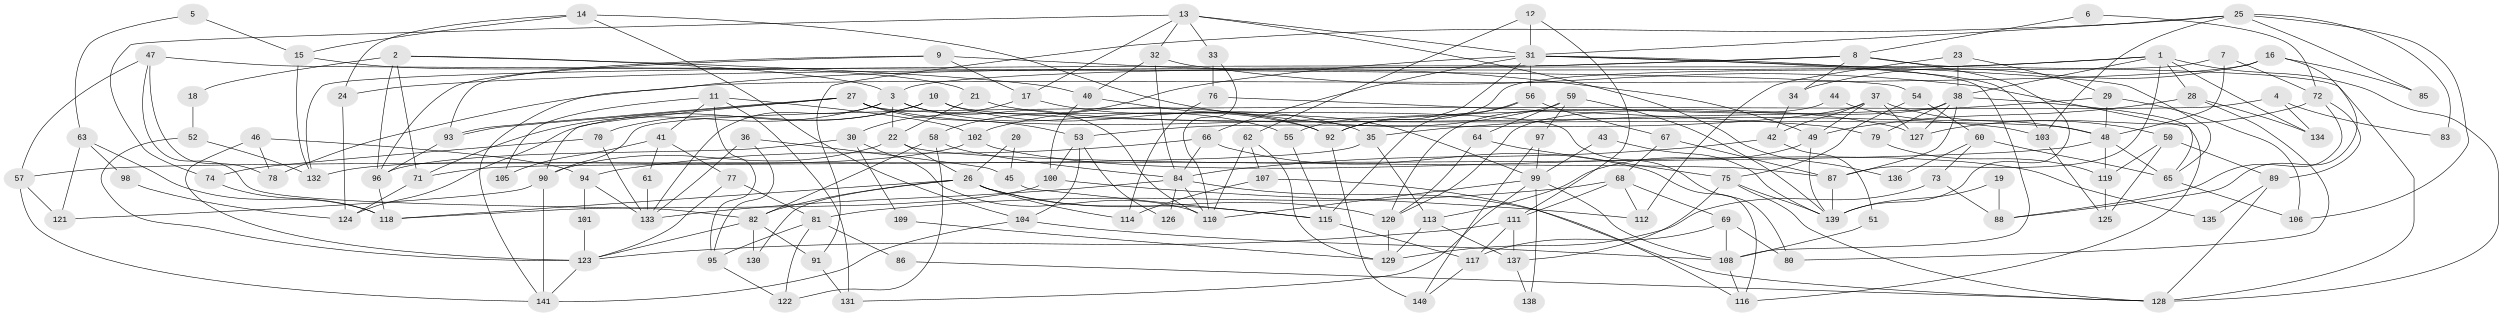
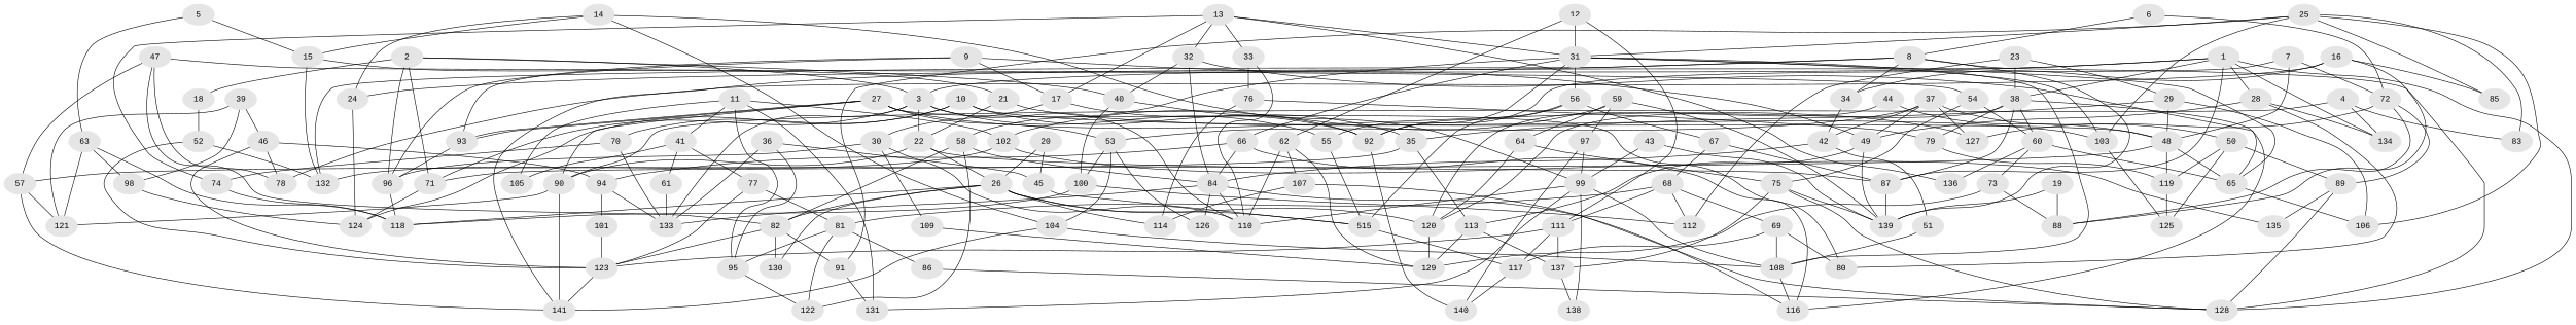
  graph {
    fontname="Liberation Mono"
    node [color=gray90 fontname="Liberation Mono" style=filled]
    edge [fontname="Liberation Mono"]
    1
    3
    24
    28
    38
    87
    128
    134
    71
    22
    55
    110
    133
    124
    49
    80
    120
    60
    79
    116
    139
    2
    18
    40
    96
    52
    92
    100
    118
    90
    26
-   115
+   115 [label=515]
    4
    83
    141
    121
    5
    15
    63
    132
    21
    98
    6
    8
    72
    34
    88
    127
    89
    7
    48
    65
    57
    119
    140
    42
    9
    17
    93
    30
    35
    113
    10
    70
    74
    11
    41
    95
    102
    105
    131
    61
    77
    122
    135
    12
    31
    62
    111
    103
    56
    58
    66
    108
    107
    129
    123
    117
    137
    13
    32
    33
    136
    84
    76
    14
    99
    104
    138
    16
    78
    85
    109
    19
    20
    45
    82
    114
    130
    125
    23
    29
    112
    106
    25
    91
    27
    53
    126
    67
    94
    51
    36
    37
    50
    73
+   39
    46
    81
    43
    44
    101
    47
    54
    75
    68
    59
    64
    97
    69
    86
    1 -- 3
    1 -- 24
    1 -- 28
    1 -- 38
    1 -- 87
    1 -- 128
    1 -- 134
    3 -- 71
    3 -- 22
    3 -- 55
    3 -- 110
    3 -- 133
    24 -- 124
    28 -- 134
    28 -- 49
    28 -- 80
    38 -- 87
    38 -- 120
-   38 -- 127
+   38 -- 60
    38 -- 79
    38 -- 116
    87 -- 139
    71 -- 124
    22 -- 87
    22 -- 90
    22 -- 26
    55 -- 115
    49 -- 139
    49 -- 113
    120 -- 129
    60 -- 65
    60 -- 136
    60 -- 73
    79 -- 119
    2 -- 3
    2 -- 71
    2 -- 18
    2 -- 40
    2 -- 96
    18 -- 52
    40 -- 92
    40 -- 100
    96 -- 118
    52 -- 132
    52 -- 123
    92 -- 140
    100 -- 118
    100 -- 112
    90 -- 141
    90 -- 121
    26 -- 120
    26 -- 118
    26 -- 115
    26 -- 82
    26 -- 114
    26 -- 130
    115 -- 117
    4 -- 134
    4 -- 90
    4 -- 83
    5 -- 15
    5 -- 63
    15 -- 132
    15 -- 21
    63 -- 118
    63 -- 121
    63 -- 98
    21 -- 22
    21 -- 103
    98 -- 124
    6 -- 8
    6 -- 72
    8 -- 128
    8 -- 139
    8 -- 141
    8 -- 132
    8 -- 34
    72 -- 88
    72 -- 127
    72 -- 89
    34 -- 42
    89 -- 128
    89 -- 135
    7 -- 92
    7 -- 72
    7 -- 48
    48 -- 65
    48 -- 57
    48 -- 119
    65 -- 106
    57 -- 141
    57 -- 121
    119 -- 125
    42 -- 84
    42 -- 51
    9 -- 49
    9 -- 96
    9 -- 17
    9 -- 93
    17 -- 30
    17 -- 35
    93 -- 96
    30 -- 110
    30 -- 96
    30 -- 109
    35 -- 71
    35 -- 113
    113 -- 129
    113 -- 137
    10 -- 124
    10 -- 92
    10 -- 48
    10 -- 70
    70 -- 133
    70 -- 74
    74 -- 118
    11 -- 41
    11 -- 95
    11 -- 102
    11 -- 105
    11 -- 131
    41 -- 105
    41 -- 61
    41 -- 77
    95 -- 122
    102 -- 132
    102 -- 135
    61 -- 133
    77 -- 123
    77 -- 81
    12 -- 31
    12 -- 62
    12 -- 111
    31 -- 55
    31 -- 65
    31 -- 103
    31 -- 56
    31 -- 58
    31 -- 66
    31 -- 108
    62 -- 110
    62 -- 107
    62 -- 129
    111 -- 123
    111 -- 117
    111 -- 137
    103 -- 125
    56 -- 92
    56 -- 115
    56 -- 67
    58 -- 122
    58 -- 84
    58 -- 82
    66 -- 116
    66 -- 84
    66 -- 94
    108 -- 116
    107 -- 116
    107 -- 114
    123 -- 141
    117 -- 140
    137 -- 138
    13 -- 17
    13 -- 74
    13 -- 31
    13 -- 32
    13 -- 33
    13 -- 136
    32 -- 40
    32 -- 65
    32 -- 84
    33 -- 110
    33 -- 76
    84 -- 128
    84 -- 110
    84 -- 133
    84 -- 126
    76 -- 79
    76 -- 114
    14 -- 24
    14 -- 15
    14 -- 99
    14 -- 104
    99 -- 110
    99 -- 131
    99 -- 108
    99 -- 138
    104 -- 141
    104 -- 108
    16 -- 34
    16 -- 88
    16 -- 78
    16 -- 85
    109 -- 129
    19 -- 139
    19 -- 88
    20 -- 26
    20 -- 45
    45 -- 115
    82 -- 123
    82 -- 130
    82 -- 91
    23 -- 38
    23 -- 29
    23 -- 112
    29 -- 48
    29 -- 35
    29 -- 106
    25 -- 83
    25 -- 31
    25 -- 103
    25 -- 85
    25 -- 106
    25 -- 91
    91 -- 131
    27 -- 80
    27 -- 90
    27 -- 127
    27 -- 93
    27 -- 93
    27 -- 53
    53 -- 100
    53 -- 104
    53 -- 126
    67 -- 87
    67 -- 68
    94 -- 133
    94 -- 101
    51 -- 108
    36 -- 133
    36 -- 95
    36 -- 45
    37 -- 49
    37 -- 127
    37 -- 42
    37 -- 53
    37 -- 50
    50 -- 89
    50 -- 119
    50 -- 125
    73 -- 88
    73 -- 129
+   39 -- 121
+   39 -- 98
+   39 -- 46
    46 -- 123
    46 -- 78
    46 -- 94
    81 -- 95
    81 -- 122
    81 -- 86
    43 -- 139
    43 -- 99
    44 -- 120
    44 -- 48
    101 -- 123
    47 -- 57
    47 -- 78
    47 -- 82
    47 -- 54
    54 -- 60
    54 -- 75
    75 -- 128
    75 -- 139
    75 -- 137
    68 -- 111
    68 -- 112
    68 -- 81
    68 -- 69
    59 -- 139
    59 -- 102
    59 -- 64
    59 -- 97
    64 -- 120
    64 -- 75
    97 -- 140
    97 -- 99
    69 -- 80
    69 -- 108
    69 -- 117
    86 -- 128
  }
